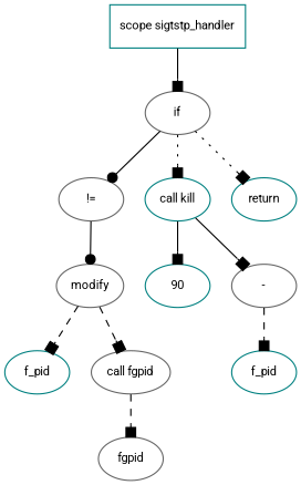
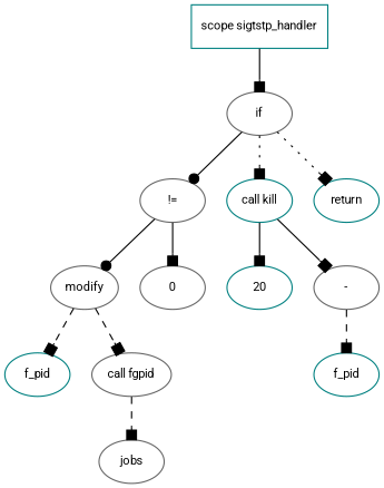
  digraph {
    fontname=Roboto
    fontsize=10
    node [color=gray40 fontname=Roboto fontsize=10 shape=ellipse]
    edge [arrowhead=box fontname=Roboto fontsize=10 style=solid]
    n1 [color=teal label="scope sigtstp_handler" shape=box]
    n2 [label=if]
    n3 [label="!="]
    n4 [color=teal label="call kill"]
    n5 [color=teal label=return]
    n6 [label=modify]
-   n8 [color=teal label=90]
+   n7 [label=0]
+   n8 [color=teal label=20]
    n9 [label="-"]
    n10 [color=teal label=f_pid]
    n11 [label="call fgpid"]
-   n12 [label=fgpid]
+   n12 [label=jobs]
    n13 [color=teal label=f_pid]
    n1 -> n2
    n2 -> n3 [arrowhead=dot]
    n2 -> n4 [style=dotted]
    n2 -> n5 [style=dotted]
    n3 -> n6 [arrowhead=dot]
+   n3 -> n7
    n4 -> n8
    n4 -> n9
    n6 -> n10 [style=dashed]
    n6 -> n11 [style=dashed]
    n9 -> n13 [style=dashed]
    n11 -> n12 [style=dashed]
  }
